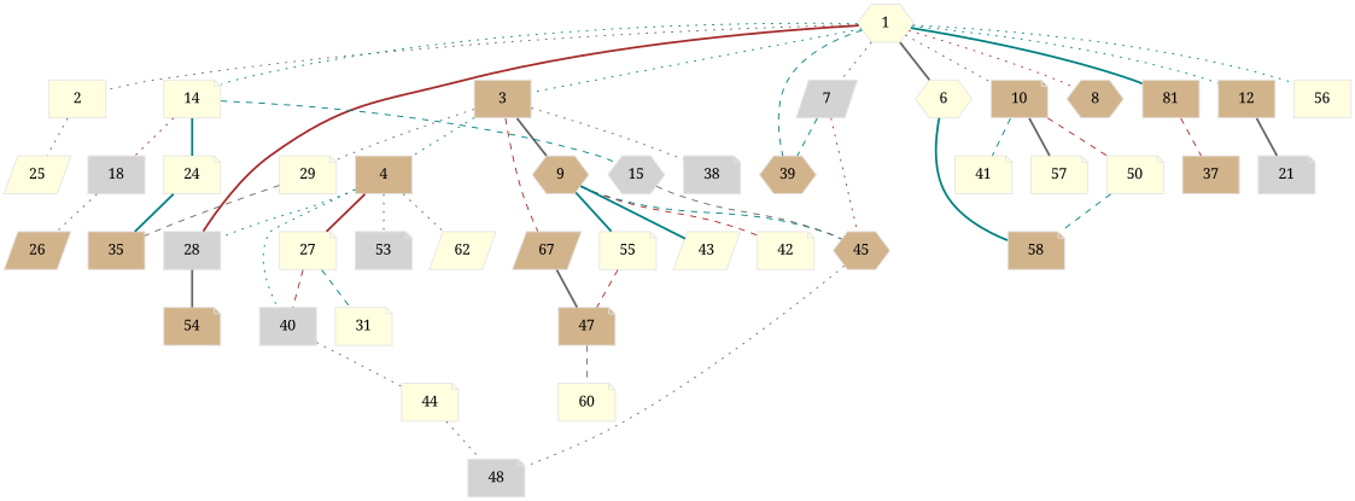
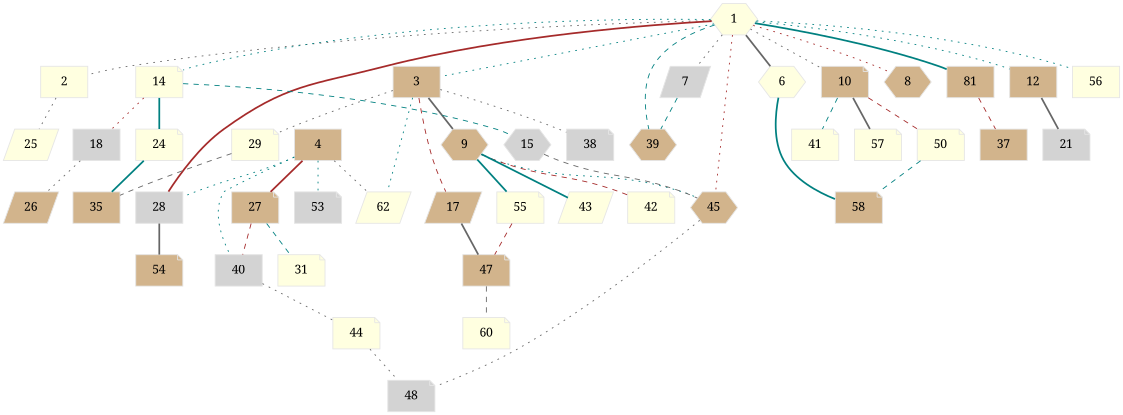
  graph {
    fontname="Noto Serif"
    node [color=gray90 fillcolor=lightyellow fontname="Noto Serif" shape=note style=filled]
    edge [color=teal fontname="Noto Serif" style=dotted]
    1 [shape=hexagon super="+5"]
    2 [shape=box super="+23"]
    3 [fillcolor=tan shape=box super="+22"]
    6 [shape=hexagon]
    7 [fillcolor=lightgrey shape=parallelogram super="+34"]
    8 [fillcolor=tan shape=hexagon]
    10 [fillcolor=tan super="+16"]
    n8 [fillcolor=tan label=81 shape=box super="+20"]
    12 [fillcolor=tan shape=box]
    14 [super="+46"]
    28 [fillcolor=lightgrey shape=box super="+30"]
    39 [fillcolor=tan shape=hexagon]
    45 [fillcolor=tan shape=hexagon super="+61"]
    56 [shape=box]
    25 [shape=parallelogram]
    4 [fillcolor=tan shape=box super="+19"]
    9 [fillcolor=tan shape=hexagon super="+13"]
-   17 [fillcolor=tan shape=parallelogram label=67]
+   17 [fillcolor=tan shape=parallelogram]
    29
    38 [fillcolor=lightgrey]
    58 [fillcolor=tan]
    41
    50
    57
    37 [fillcolor=tan shape=box]
    21 [fillcolor=lightgrey]
    15 [fillcolor=lightgrey shape=hexagon super="+32"]
    18 [fillcolor=lightgrey shape=box]
    24 [super="+49"]
    54 [fillcolor=tan]
    48 [fillcolor=lightgrey super="+63"]
-   27 [super="+36"]
+   27 [fillcolor=tan super="+36"]
    40 [fillcolor=lightgrey shape=box super="+52"]
    53 [fillcolor=lightgrey]
    62 [shape=parallelogram]
    42
    43 [shape=parallelogram]
    55 [super="+59"]
    47 [fillcolor=tan super="+51"]
    n40 [fillcolor=tan label=35 shape=box]
    60
    31 [super="+35"]
    44
    26 [fillcolor=tan shape=parallelogram]
    1 -- 2 [color=gray40]
    1 -- 3
    1 -- 6 [color=gray40 style=bold]
    1 -- 7 [color=gray40]
    1 -- 8 [color=brown]
    1 -- 10 [color=gray40]
    1 -- n8 [style=bold]
    1 -- 12
    1 -- 14
    1 -- 28 [color=brown style=bold]
    1 -- 39 [style=dashed]
-   7 -- 45 [color=brown]
+   1 -- 45 [color=brown]
    1 -- 56
    2 -- 25 [color=gray40]
-   3 -- 4
+   3 -- 62
    3 -- 9 [color=gray40 style=bold]
    3 -- 17 [color=brown style=dashed]
    3 -- 29 [color=gray40]
    3 -- 38 [color=gray40]
    6 -- 58 [style=bold]
    7 -- 39 [style=dashed]
    10 -- 41 [style=dashed]
    10 -- 50 [color=brown style=dashed]
    10 -- 57 [color=gray40 style=bold]
    n8 -- 37 [color=brown style=dashed]
    12 -- 21 [color=gray40 style=bold]
    14 -- 15 [style=dashed]
    14 -- 18 [color=brown]
    14 -- 24 [style=bold]
    28 -- 54 [color=gray40 style=bold]
    45 -- 48 [color=gray40]
    4 -- 28
    4 -- 27 [color=brown style=bold]
    4 -- 40
    4 -- 53
    4 -- 62 [color=gray40]
-   9 -- 45 [style=dashed]
+   9 -- 45
    9 -- 42 [color=brown style=dashed]
    9 -- 43 [style=bold]
    9 -- 55 [style=bold]
    17 -- 47 [color=gray40 style=bold]
    29 -- n40 [color=gray40 style=dashed]
    50 -- 58 [style=dashed]
    15 -- 45 [color=gray40 style=dashed]
    18 -- 26 [color=gray40]
    24 -- n40 [style=bold]
    27 -- 40 [color=brown style=dashed]
    27 -- 31 [style=dashed]
    40 -- 44 [color=gray40]
    55 -- 47 [color=brown style=dashed]
    47 -- 60 [color=gray40 style=dashed]
    44 -- 48 [color=gray40]
  }
